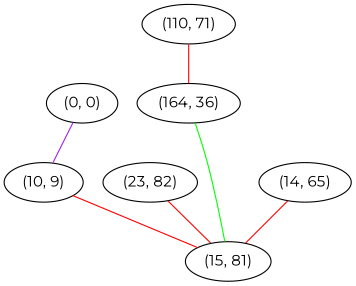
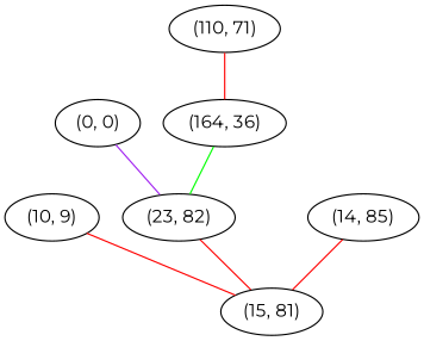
  graph {
    fontname=Montserrat
    node [fontname=Montserrat]
    edge [color=red fontname=Montserrat weight=1]
    "(0, 0)"
    "(10, 9)"
    "(15, 81)"
    n4 [label="(110, 71)"]
    "(164, 36)"
    "(23, 82)"
-   "(14, 85)" [label="(14, 65)"]
-   "(0, 0)" -- "(10, 9)" [color=purple weight=4]
+   "(14, 85)"
+   "(0, 0)" -- "(23, 82)" [color=purple weight=4]
    "(10, 9)" -- "(15, 81)"
    n4 -- "(164, 36)"
-   "(164, 36)" -- "(15, 81)" [color=green weight=2]
+   "(164, 36)" -- "(23, 82)" [color=green weight=2]
    "(23, 82)" -- "(15, 81)"
    "(14, 85)" -- "(15, 81)"
  }
